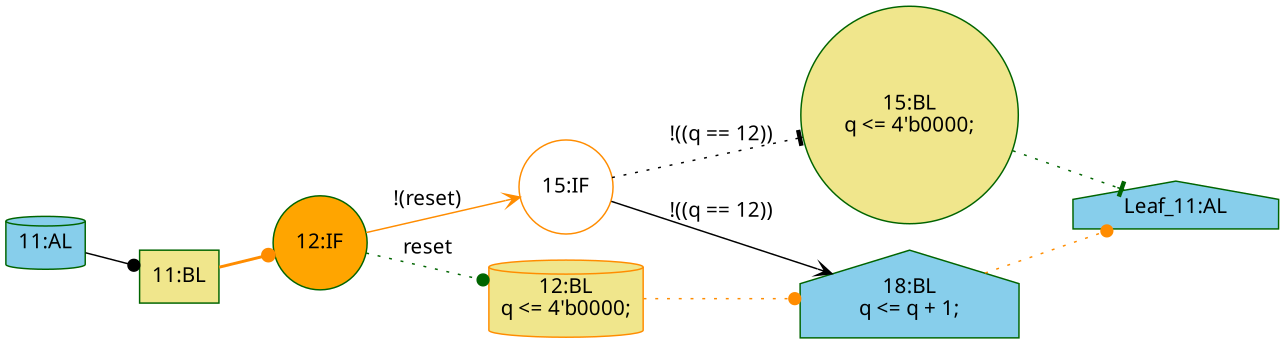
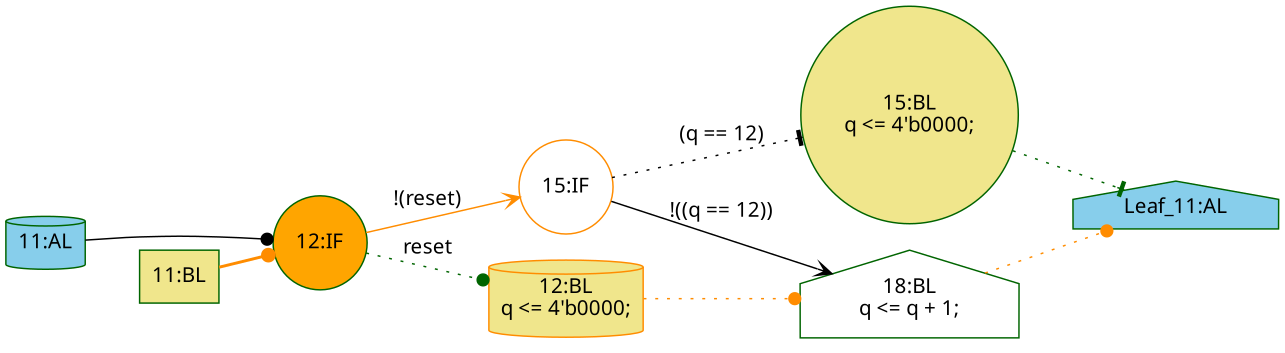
  strict digraph {
    fontname="Noto Sans"
    rankdir=LR
    node [color=darkgreen fillcolor=khaki fontname="Noto Sans" shape=circle statements="[]" style=filled typ=Block]
    edge [arrowhead=dot color=darkorange cond="[]" fontname="Noto Sans" lineno=None style=dotted]
    n1 [ast="<pyverilog.vparser.ast.IfStatement object at 0x7f73d4ea1750>" color=darkorange fillcolor=white label="15:IF" typ=IfStatement]
    n2 [ast="<pyverilog.vparser.ast.Block object at 0x7f73d4ea17d0>" label="15:BL\nq <= 4'b0000;" statements="[<pyverilog.vparser.ast.NonblockingSubstitution object at 0x7f73d4ea1810>]"]
-   n3 [ast="<pyverilog.vparser.ast.Block object at 0x7f73d4ea1690>" fillcolor=skyblue label="18:BL\nq <= q + 1;" shape=house statements="[<pyverilog.vparser.ast.NonblockingSubstitution object at 0x7f73d4ea13d0>]"]
+   n3 [ast="<pyverilog.vparser.ast.Block object at 0x7f73d4ea1690>" fillcolor=white label="18:BL\nq <= q + 1;" shape=house statements="[<pyverilog.vparser.ast.NonblockingSubstitution object at 0x7f73d4ea13d0>]"]
    n4 [def_var="['q']" fillcolor=skyblue label="Leaf_11:AL" shape=house statements="" typ=""]
    n5 [ast="<pyverilog.vparser.ast.IfStatement object at 0x7f73d4ea16d0>" fillcolor=orange label="12:IF" typ=IfStatement]
    n6 [ast="<pyverilog.vparser.ast.Block object at 0x7f73d4ea1a10>" color=darkorange label="12:BL\nq <= 4'b0000;" shape=cylinder statements="[<pyverilog.vparser.ast.NonblockingSubstitution object at 0x7f73d4ea1a50>]"]
    n7 [ast="<pyverilog.vparser.ast.Block object at 0x7f73d4ea1c10>" label="11:BL" shape=box]
    n8 [ast="<pyverilog.vparser.ast.Always object at 0x7f73d4ea1c90>" clk_sens=True fillcolor=skyblue label="11:AL" sens="['clk']" shape=cylinder typ=Always use_var="['reset', 'q']"]
-   n1 -> n2 [arrowhead=tee color=black cond="['q']" label="!((q == 12))" lineno=15]
+   n1 -> n2 [arrowhead=tee color=black cond="['q']" label="(q == 12)" lineno=15]
    n1 -> n3 [arrowhead=vee color=black cond="['q']" label="!((q == 12))" lineno=15 style=solid]
    n2 -> n4 [arrowhead=tee color=darkgreen]
    n3 -> n4
    n5 -> n1 [arrowhead=vee cond="['reset']" label="!(reset)" lineno=12 style=solid]
    n5 -> n6 [color=darkgreen cond="['reset']" label=reset lineno=12]
    n6 -> n3
    n7 -> n5 [style=bold]
-   n8 -> n7 [color=black style=solid]
+   n8 -> n5 [color=black style=solid]
  }
